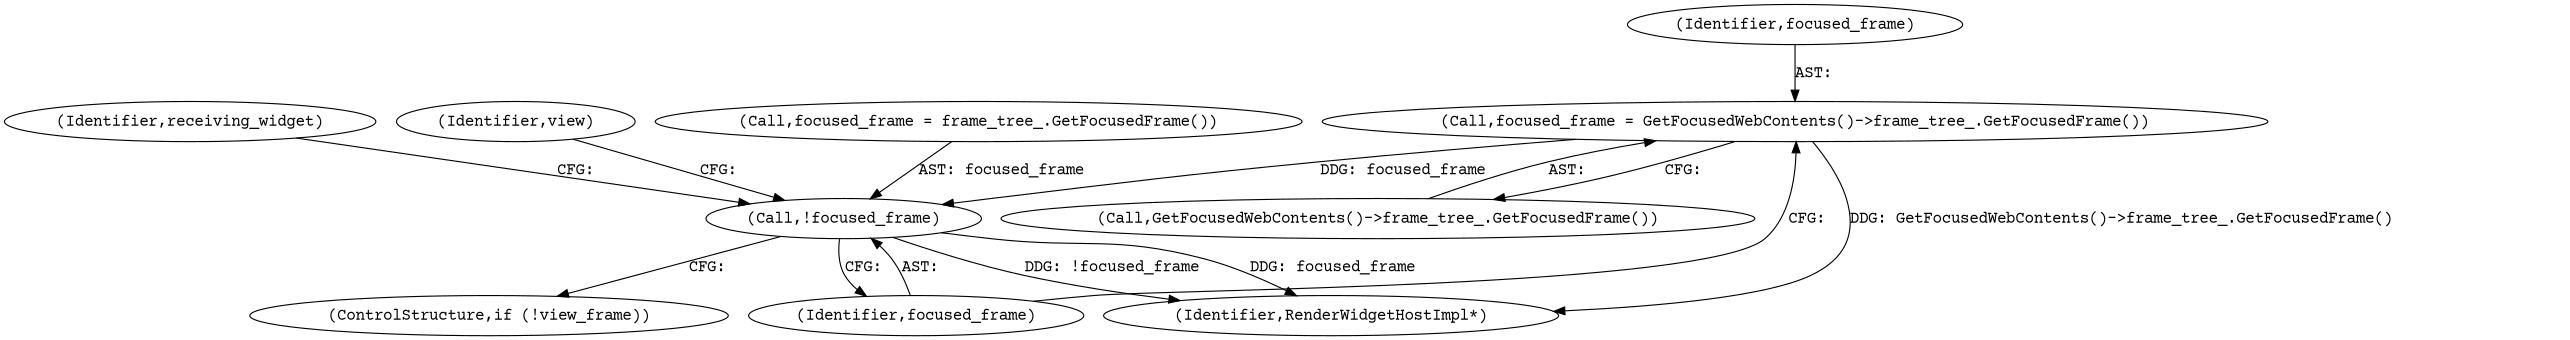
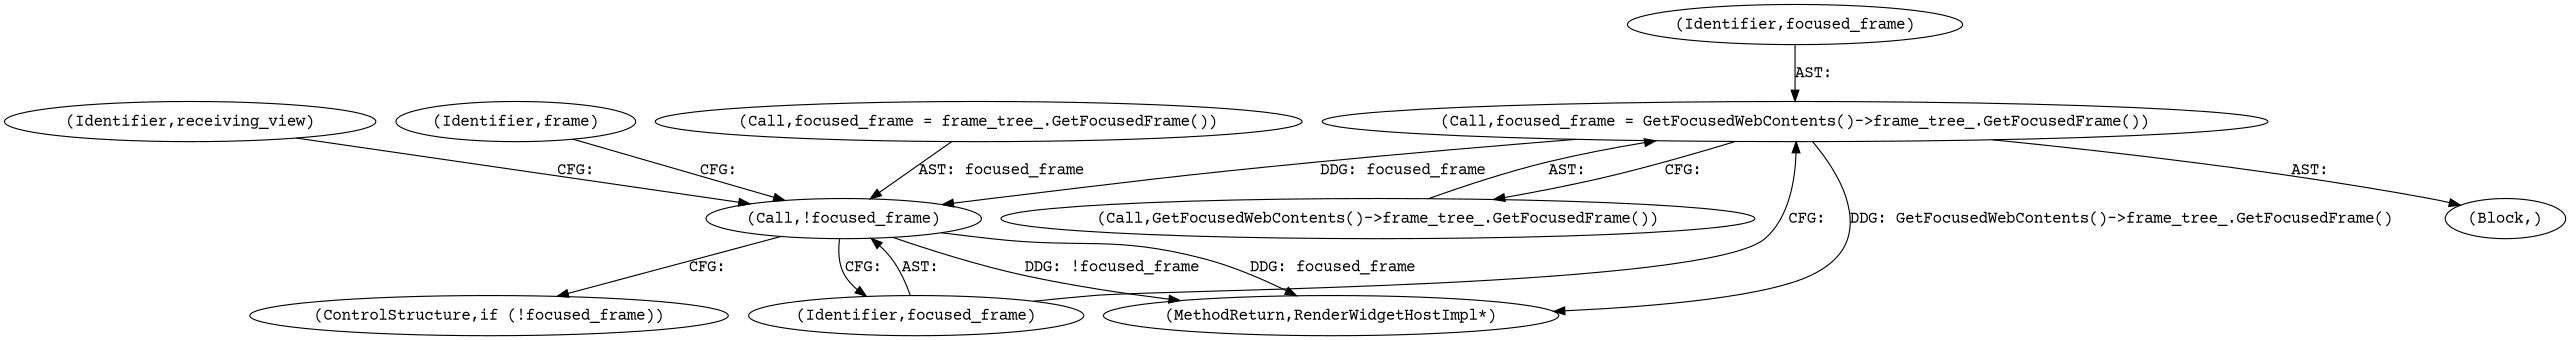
  digraph {
    fontname="Courier Prime"
    node [fontname="Courier Prime"]
    edge [fontname="Courier Prime"]
    n1 [label="(Call,focused_frame = GetFocusedWebContents()->frame_tree_.GetFocusedFrame())"]
    n2 [label="(Call,!focused_frame)"]
-   n3 [label="(Identifier,RenderWidgetHostImpl*)"]
+   n3 [label="(MethodReturn,RenderWidgetHostImpl*)"]
    n4 [label="(Call,GetFocusedWebContents()->frame_tree_.GetFocusedFrame())"]
+   n5 [label="(Block,)"]
    n6 [label="(Identifier,focused_frame)"]
-   n7 [label="(ControlStructure,if (!view_frame))"]
-   n8 [label="(Identifier,view)"]
+   n7 [label="(ControlStructure,if (!focused_frame))"]
+   n8 [label="(Identifier,frame)"]
    n9 [label="(Call,focused_frame = frame_tree_.GetFocusedFrame())"]
    n10 [label="(Identifier,focused_frame)"]
-   n11 [label="(Identifier,receiving_widget)"]
+   n11 [label="(Identifier,receiving_view)"]
    n1 -> n2 [label="DDG: focused_frame"]
    n1 -> n3 [label="DDG: GetFocusedWebContents()->frame_tree_.GetFocusedFrame()"]
    n1 -> n4 [label="CFG: "]
+   n1 -> n5 [label="AST: "]
    n2 -> n3 [label="DDG: focused_frame"]
    n2 -> n3 [label="DDG: !focused_frame"]
    n2 -> n6 [label="CFG: "]
    n2 -> n7 [label="CFG: "]
    n4 -> n1 [label="AST: "]
    n6 -> n1 [label="CFG: "]
    n6 -> n2 [label="AST: "]
    n8 -> n2 [label="CFG: "]
    n9 -> n2 [label="AST: focused_frame"]
    n10 -> n1 [label="AST: "]
    n11 -> n2 [label="CFG: "]
  }
